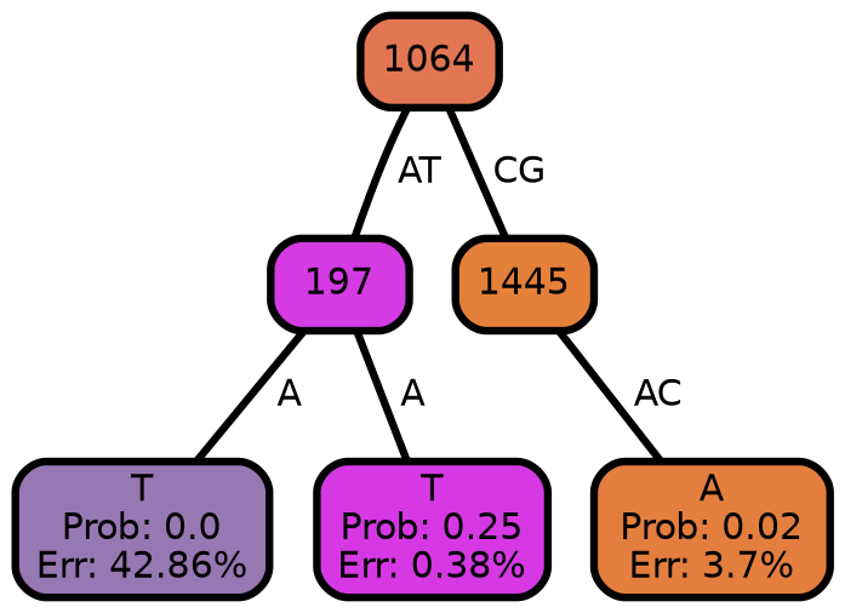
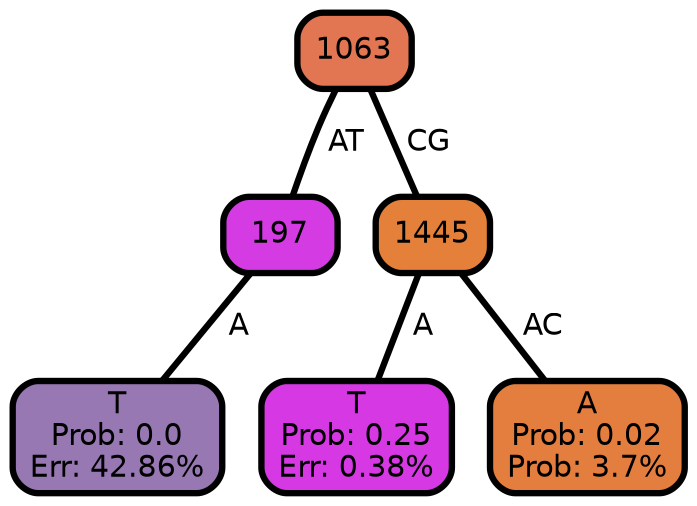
  graph {
    splines=straight
    node [color=black fontcolor=black fontname=helvetica penwidth=3 shape=box style="filled, rounded"]
    edge [color=black fontcolor=black fontname=helvetica penwidth=3]
-   n1 [fillcolor="#e27653" label=1064]
+   n1 [fillcolor="#e27653" label=1063]
    n2 [fillcolor="#d43be3" label=197]
    n3 [fillcolor="#e48039" label=1445]
    n4 [fillcolor="#d639e4" label="T\nProb: 0.25\nErr: 0.38%"]
    n5 [fillcolor="#9778b3" label="T\nProb: 0.0\nErr: 42.86%"]
-   n6 [fillcolor="#e47e3f" label="A\nProb: 0.02\nErr: 3.7%"]
+   n6 [fillcolor="#e47e3f" label="A\nProb: 0.02\nProb: 3.7%"]
    n1 -- n2 [label=" AT "]
    n1 -- n3 [label=" CG "]
-   n2 -- n4 [label=" A "]
+   n3 -- n4 [label=" A "]
    n2 -- n5 [label=" A "]
    n3 -- n6 [label=" AC "]
  }
